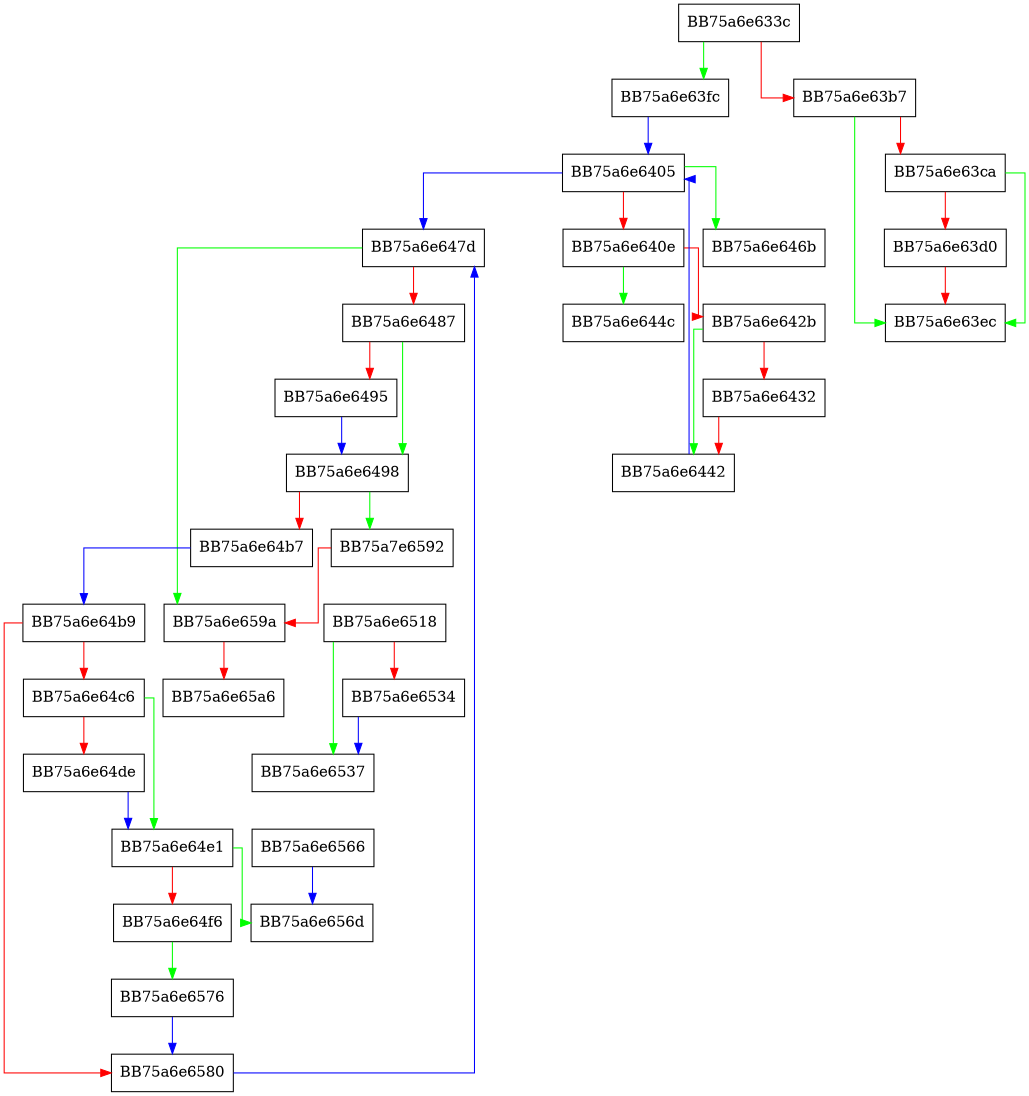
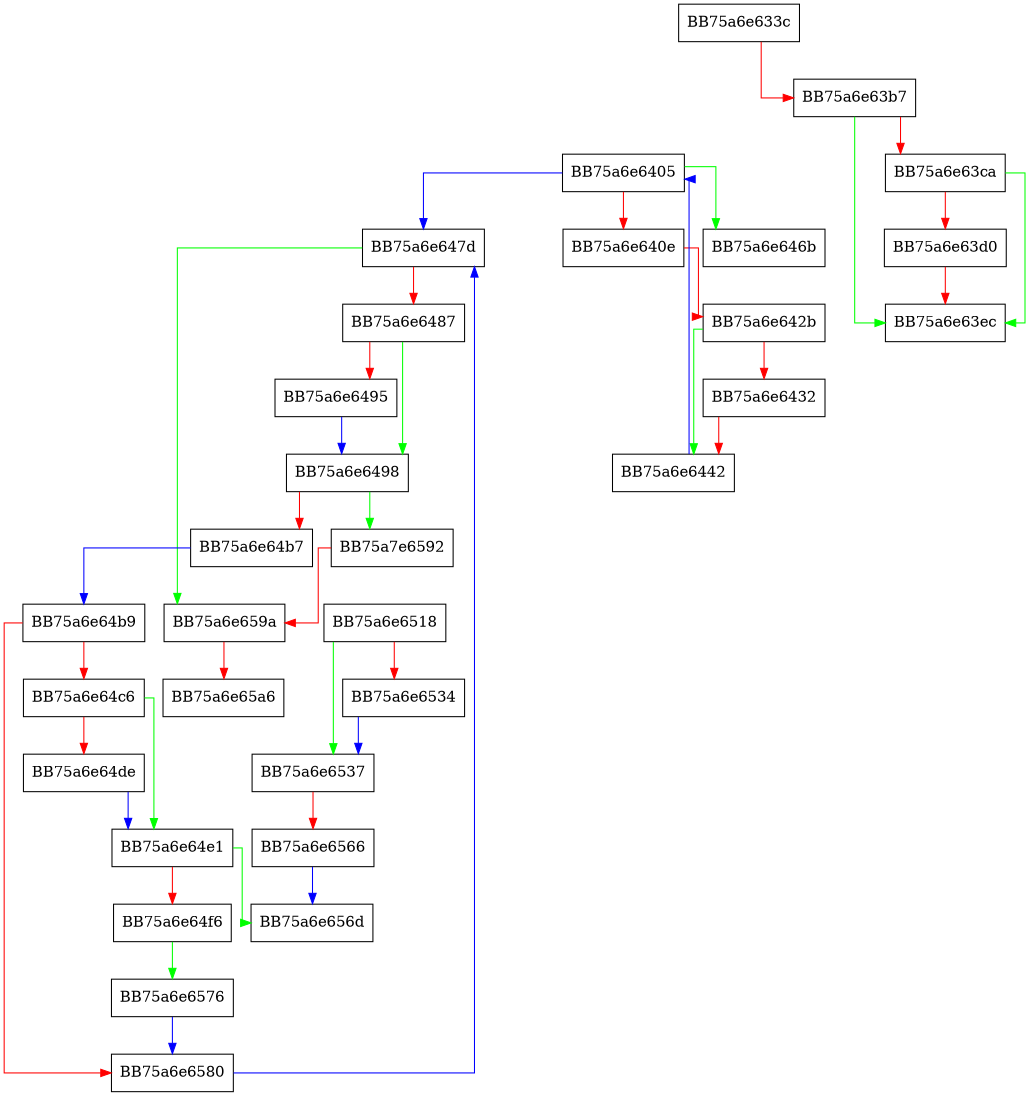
  digraph {
    splines=ortho
    node [shape=box]
    edge [color=red]
    BB75a6e633c
-   BB75a6e63fc
    BB75a6e63b7
    BB75a6e6405
    BB75a6e63ec
    BB75a6e63ca
    BB75a6e646b
    BB75a6e640e
    BB75a6e647d
    BB75a6e63d0
-   BB75a6e644c
    BB75a6e642b
    BB75a6e659a
    BB75a6e6487
    BB75a6e6442
    BB75a6e6432
    BB75a6e65a6
    BB75a6e6498
    BB75a6e6495
    n20 [label=BB75a7e6592]
    BB75a6e64b7
    BB75a6e64b9
    BB75a6e6580
    BB75a6e64c6
    BB75a6e64e1
    BB75a6e64de
    BB75a6e656d
    BB75a6e64f6
    BB75a6e6576
    BB75a6e6566
    BB75a6e6518
    BB75a6e6537
    BB75a6e6534
-   BB75a6e633c -> BB75a6e63fc [color=green]
    BB75a6e633c -> BB75a6e63b7
-   BB75a6e63fc -> BB75a6e6405 [color=blue]
    BB75a6e63b7 -> BB75a6e63ec [color=green]
    BB75a6e63b7 -> BB75a6e63ca
    BB75a6e6405 -> BB75a6e646b [color=green]
    BB75a6e6405 -> BB75a6e640e
    BB75a6e6405 -> BB75a6e647d [color=blue]
    BB75a6e63ca -> BB75a6e63ec [color=green]
    BB75a6e63ca -> BB75a6e63d0
-   BB75a6e640e -> BB75a6e644c [color=green]
    BB75a6e640e -> BB75a6e642b
    BB75a6e647d -> BB75a6e659a [color=green]
    BB75a6e647d -> BB75a6e6487
    BB75a6e63d0 -> BB75a6e63ec
    BB75a6e642b -> BB75a6e6442 [color=green]
    BB75a6e642b -> BB75a6e6432
    BB75a6e659a -> BB75a6e65a6
    BB75a6e6487 -> BB75a6e6498 [color=green]
    BB75a6e6487 -> BB75a6e6495
    BB75a6e6442 -> BB75a6e6405 [color=blue]
    BB75a6e6432 -> BB75a6e6442
    BB75a6e6498 -> n20 [color=green]
    BB75a6e6498 -> BB75a6e64b7
    BB75a6e6495 -> BB75a6e6498 [color=blue]
    n20 -> BB75a6e659a
    BB75a6e64b7 -> BB75a6e64b9 [color=blue]
    BB75a6e64b9 -> BB75a6e6580
    BB75a6e64b9 -> BB75a6e64c6
    BB75a6e6580 -> BB75a6e647d [color=blue]
    BB75a6e64c6 -> BB75a6e64e1 [color=green]
    BB75a6e64c6 -> BB75a6e64de
    BB75a6e64e1 -> BB75a6e656d [color=green]
    BB75a6e64e1 -> BB75a6e64f6
    BB75a6e64de -> BB75a6e64e1 [color=blue]
    BB75a6e64f6 -> BB75a6e6576 [color=green]
    BB75a6e6576 -> BB75a6e6580 [color=blue]
    BB75a6e6566 -> BB75a6e656d [color=blue]
    BB75a6e6518 -> BB75a6e6537 [color=green]
    BB75a6e6518 -> BB75a6e6534
+   BB75a6e6537 -> BB75a6e6566
    BB75a6e6534 -> BB75a6e6537 [color=blue]
  }
